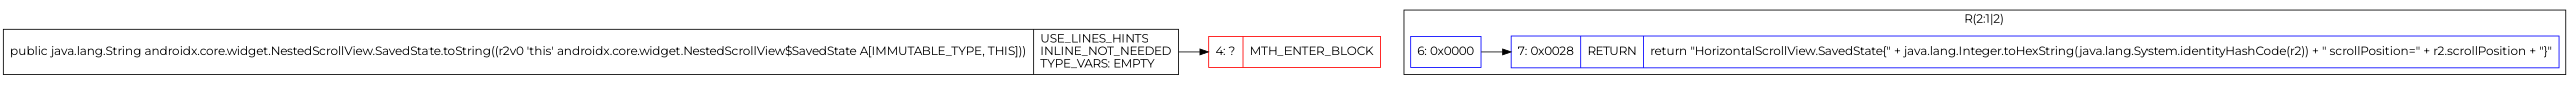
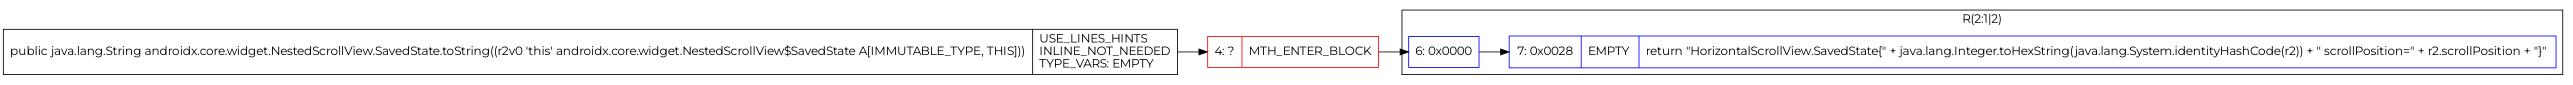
  digraph {
    fontname=Montserrat
    rankdir=LR
    node [color=blue fontname=Montserrat shape=record]
    edge [fontname=Montserrat]
    n1 [label="{6\:\ 0x0000}"]
-   n2 [label="{7\:\ 0x0028|RETURN\l|return \"HorizontalScrollView.SavedState\{\" + java.lang.Integer.toHexString(java.lang.System.identityHashCode(r2)) + \" scrollPosition=\" + r2.scrollPosition + \"\}\"\l}"]
+   n2 [label="{7\:\ 0x0028|EMPTY\l|return \"HorizontalScrollView.SavedState\{\" + java.lang.Integer.toHexString(java.lang.System.identityHashCode(r2)) + \" scrollPosition=\" + r2.scrollPosition + \"\}\"\l}"]
    n3 [color=red label="{4\:\ ?|MTH_ENTER_BLOCK\l}"]
    n4 [label="{public java.lang.String androidx.core.widget.NestedScrollView.SavedState.toString((r2v0 'this' androidx.core.widget.NestedScrollView$SavedState A[IMMUTABLE_TYPE, THIS]))  | USE_LINES_HINTS\lINLINE_NOT_NEEDED\lTYPE_VARS: EMPTY\l}" color=""]
    subgraph cluster_1 {
      label="R(2:1|2)"
      n1
      n2
    }
    n1 -> n2
+   n3 -> n1
    n4 -> n3
  }
